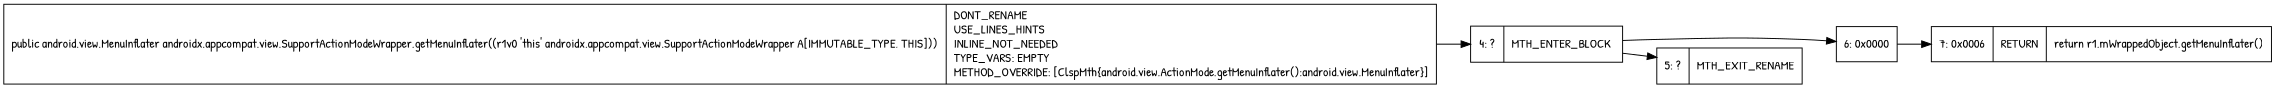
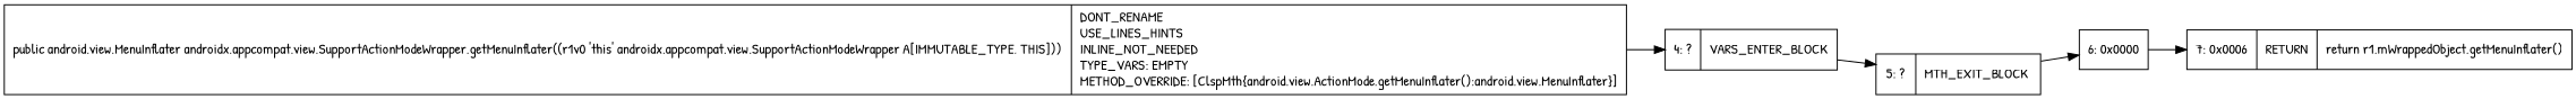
  digraph {
    fontname="Patrick Hand"
    rankdir=LR
    node [fontname="Patrick Hand" shape=record]
    edge [fontname="Patrick Hand"]
-   n1 [label="{4\:\ ?|MTH_ENTER_BLOCK\l}"]
+   n1 [label="{4\:\ ?|VARS_ENTER_BLOCK\l}"]
    n2 [label="{6\:\ 0x0000}"]
-   n3 [label="{5\:\ ?|MTH_EXIT_RENAME\l}"]
+   n3 [label="{5\:\ ?|MTH_EXIT_BLOCK\l}"]
    n4 [label="{7\:\ 0x0006|RETURN\l|return r1.mWrappedObject.getMenuInflater()\l}"]
    n5 [label="{public android.view.MenuInflater androidx.appcompat.view.SupportActionModeWrapper.getMenuInflater((r1v0 'this' androidx.appcompat.view.SupportActionModeWrapper A[IMMUTABLE_TYPE, THIS]))  | DONT_RENAME\lUSE_LINES_HINTS\lINLINE_NOT_NEEDED\lTYPE_VARS: EMPTY\lMETHOD_OVERRIDE: [ClspMth\{android.view.ActionMode.getMenuInflater():android.view.MenuInflater\}]\l}"]
-   n1 -> n2
+   n3 -> n2
    n1 -> n3
    n2 -> n4
    n5 -> n1
  }
